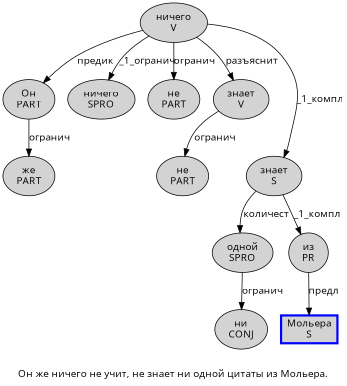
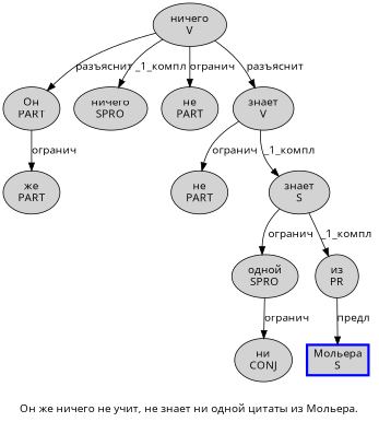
  digraph {
    fontname="Open Sans"
    label="Он же ничего не учит, не знает ни одной цитаты из Мольера."
    node [fillcolor=lightgray fontname="Open Sans" penwidth=1 shape=ellipse style=filled]
    edge [fontname="Open Sans"]
    n1 [label="Он\nPART"]
    n2 [label="же\nPART"]
    n3 [label="ничего\nSPRO"]
    n4 [label="не\nPART"]
    n5 [label="ничего\nV"]
    n6 [label="знает\nV"]
    n7 [label="не\nPART"]
    n8 [label="знает\nS"]
    n9 [label="одной\nSPRO"]
    n10 [label="из\nPR"]
    n11 [label="ни\nCONJ"]
    n12 [color=blue label="Мольера\nS" penwidth=3 shape=box]
    n1 -> n2 [label="огранич"]
-   n5 -> n1 [label="предик"]
-   n5 -> n3 [label="_1_огранич"]
+   n5 -> n1 [label="разъяснит"]
+   n5 -> n3 [label="_1_компл"]
    n5 -> n4 [label="огранич"]
    n5 -> n6 [label="разъяснит"]
    n6 -> n7 [label="огранич"]
-   n5 -> n8 [label="_1_компл"]
-   n8 -> n9 [label="количест"]
+   n6 -> n8 [label="_1_компл"]
+   n8 -> n9 [label="огранич"]
    n8 -> n10 [label="_1_компл"]
    n9 -> n11 [label="огранич"]
    n10 -> n12 [label="предл"]
  }
